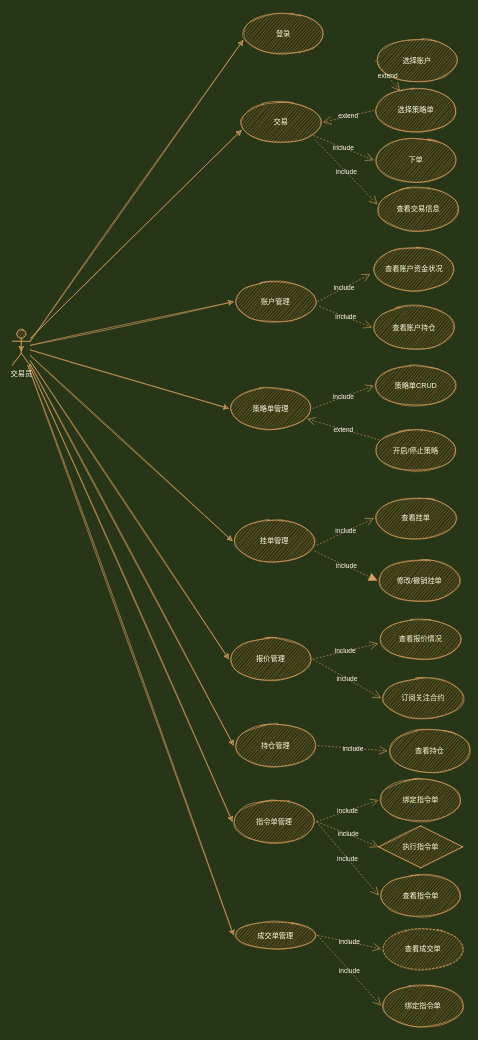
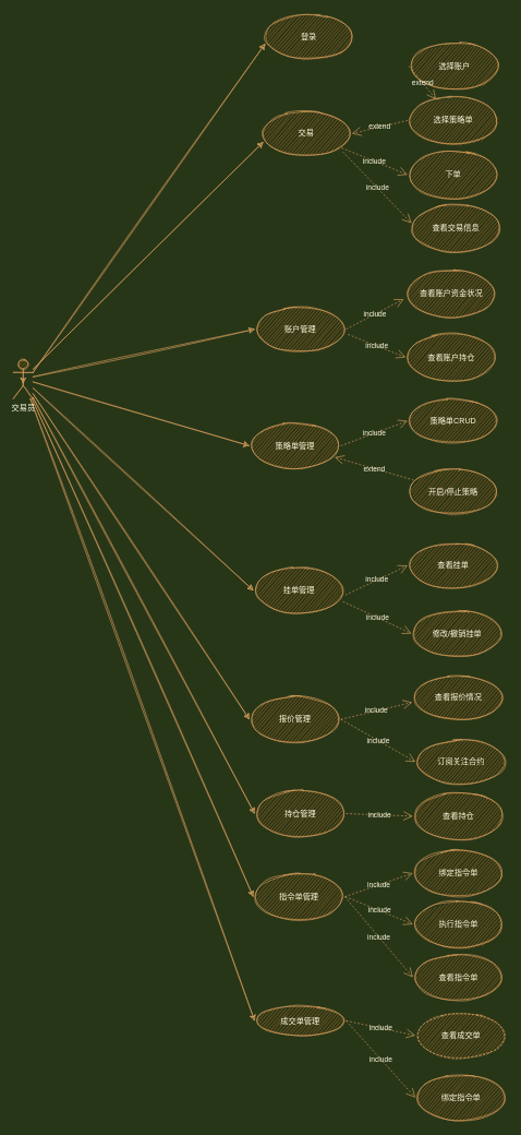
  <mxCell id="0" />
  <mxCell id="1" parent="0" />
  <mxCell id="2" style="edgeStyle=none;sketch=1;orthogonalLoop=1;jettySize=auto;html=1;exitX=1;exitY=0.333;exitDx=0;exitDy=0;exitPerimeter=0;strokeColor=#DDA15E;fillColor=#BC6C25;fontColor=#FEFAE0;entryX=0.021;entryY=0.657;entryDx=0;entryDy=0;entryPerimeter=0;" edge="1" parent="1" source="11" target="12"><mxGeometry relative="1" as="geometry" /></mxCell>
  <mxCell id="3" style="edgeStyle=none;sketch=1;orthogonalLoop=1;jettySize=auto;html=1;entryX=0.029;entryY=0.686;entryDx=0;entryDy=0;entryPerimeter=0;strokeColor=#DDA15E;fillColor=#BC6C25;fontColor=#FEFAE0;" edge="1" parent="1" source="11" target="13"><mxGeometry relative="1" as="geometry" /></mxCell>
  <mxCell id="4" style="edgeStyle=none;sketch=1;orthogonalLoop=1;jettySize=auto;html=1;strokeColor=#DDA15E;fillColor=#BC6C25;fontColor=#FEFAE0;entryX=0;entryY=0.5;entryDx=0;entryDy=0;" edge="1" parent="1" source="11" target="14"><mxGeometry relative="1" as="geometry" /></mxCell>
  <mxCell id="5" style="edgeStyle=none;sketch=1;orthogonalLoop=1;jettySize=auto;html=1;entryX=0;entryY=0.5;entryDx=0;entryDy=0;strokeColor=#DDA15E;fillColor=#BC6C25;fontColor=#FEFAE0;" edge="1" parent="1" source="11" target="15"><mxGeometry relative="1" as="geometry" /></mxCell>
  <mxCell id="6" style="edgeStyle=none;sketch=1;orthogonalLoop=1;jettySize=auto;html=1;entryX=0;entryY=0.5;entryDx=0;entryDy=0;strokeColor=#DDA15E;fillColor=#BC6C25;fontColor=#FEFAE0;" edge="1" parent="1" source="11" target="16"><mxGeometry relative="1" as="geometry" /></mxCell>
  <mxCell id="7" style="edgeStyle=none;sketch=1;orthogonalLoop=1;jettySize=auto;html=1;entryX=0;entryY=0.5;entryDx=0;entryDy=0;strokeColor=#DDA15E;fillColor=#BC6C25;fontColor=#FEFAE0;" edge="1" parent="1" source="11" target="17"><mxGeometry relative="1" as="geometry" /></mxCell>
  <mxCell id="8" style="edgeStyle=none;sketch=1;orthogonalLoop=1;jettySize=auto;html=1;entryX=0;entryY=0.5;entryDx=0;entryDy=0;strokeColor=#DDA15E;fillColor=#BC6C25;fontColor=#FEFAE0;" edge="1" parent="1" source="11" target="18"><mxGeometry relative="1" as="geometry" /></mxCell>
  <mxCell id="9" style="edgeStyle=none;sketch=1;orthogonalLoop=1;jettySize=auto;html=1;entryX=0;entryY=0.5;entryDx=0;entryDy=0;strokeColor=#DDA15E;fillColor=#BC6C25;fontColor=#FEFAE0;" edge="1" parent="1" source="11" target="20"><mxGeometry relative="1" as="geometry" /></mxCell>
  <mxCell id="10" style="edgeStyle=none;sketch=1;orthogonalLoop=1;jettySize=auto;html=1;entryX=0;entryY=0.5;entryDx=0;entryDy=0;strokeColor=#DDA15E;fillColor=#BC6C25;fontColor=#FEFAE0;" edge="1" parent="1" source="11" target="21"><mxGeometry relative="1" as="geometry" /></mxCell>
  <mxCell id="11" value="交易员" style="shape=umlActor;verticalLabelPosition=bottom;verticalAlign=top;sketch=1;html=1;fillColor=#BC6C25;strokeColor=#DDA15E;fontColor=#FEFAE0;" vertex="1" parent="1"><mxGeometry x="20" y="548" width="30" height="60" as="geometry" /></mxCell>
  <mxCell id="12" value="登录" style="ellipse;whiteSpace=wrap;html=1;rounded=0;sketch=1;strokeColor=#DDA15E;fillColor=#BC6C25;fontColor=#FEFAE0;" vertex="1" parent="1"><mxGeometry x="402" y="20" width="140" height="70" as="geometry" /></mxCell>
  <mxCell id="13" value="交易" style="ellipse;whiteSpace=wrap;html=1;rounded=0;sketch=1;strokeColor=#DDA15E;fillColor=#BC6C25;fontColor=#FEFAE0;" vertex="1" parent="1"><mxGeometry x="398" y="168" width="140" height="70" as="geometry" /></mxCell>
  <mxCell id="14" value="账户管理" style="ellipse;whiteSpace=wrap;html=1;rounded=0;sketch=1;strokeColor=#DDA15E;fillColor=#BC6C25;fontColor=#FEFAE0;" vertex="1" parent="1"><mxGeometry x="389" y="467" width="140" height="70" as="geometry" /></mxCell>
  <mxCell id="15" value="策略单管理" style="ellipse;whiteSpace=wrap;html=1;rounded=0;sketch=1;strokeColor=#DDA15E;fillColor=#BC6C25;fontColor=#FEFAE0;" vertex="1" parent="1"><mxGeometry x="381" y="645" width="140" height="70" as="geometry" /></mxCell>
  <mxCell id="16" value="挂单管理" style="ellipse;whiteSpace=wrap;html=1;rounded=0;sketch=1;strokeColor=#DDA15E;fillColor=#BC6C25;fontColor=#FEFAE0;" vertex="1" parent="1"><mxGeometry x="387" y="866" width="140" height="70" as="geometry" /></mxCell>
  <mxCell id="17" value="报价管理" style="ellipse;whiteSpace=wrap;html=1;rounded=0;sketch=1;strokeColor=#DDA15E;fillColor=#BC6C25;fontColor=#FEFAE0;" vertex="1" parent="1"><mxGeometry x="381" y="1063" width="140" height="70" as="geometry" /></mxCell>
  <mxCell id="18" value="持仓管理" style="ellipse;whiteSpace=wrap;html=1;rounded=0;sketch=1;strokeColor=#DDA15E;fillColor=#BC6C25;fontColor=#FEFAE0;" vertex="1" parent="1"><mxGeometry x="389" y="1207" width="140" height="70" as="geometry" /></mxCell>
  <mxCell id="19" value="选择账户" style="ellipse;whiteSpace=wrap;html=1;rounded=0;sketch=1;strokeColor=#DDA15E;fillColor=#BC6C25;fontColor=#FEFAE0;" vertex="1" parent="1"><mxGeometry x="625" y="65" width="140" height="70" as="geometry" /></mxCell>
  <mxCell id="20" value="指令单管理" style="ellipse;whiteSpace=wrap;html=1;rounded=0;sketch=1;strokeColor=#DDA15E;fillColor=#BC6C25;fontColor=#FEFAE0;" vertex="1" parent="1"><mxGeometry x="387" y="1334" width="140" height="70" as="geometry" /></mxCell>
  <mxCell id="21" value="成交单管理" style="ellipse;whiteSpace=wrap;html=1;rounded=0;sketch=1;strokeColor=#DDA15E;fillColor=#BC6C25;fontColor=#FEFAE0;" vertex="1" parent="1"><mxGeometry x="389" y="1536" width="140" height="45" as="geometry" /></mxCell>
  <mxCell id="22" value="extend" style="endArrow=open;endSize=12;dashed=1;html=1;strokeColor=#DDA15E;fillColor=#BC6C25;fontColor=#FEFAE0;labelBackgroundColor=none;exitX=0;exitY=0.5;exitDx=0;exitDy=0;" edge="1" parent="1" source="19" target="23"><mxGeometry width="160" relative="1" as="geometry"><mxPoint x="535" y="177" as="sourcePoint" /><mxPoint x="629" y="334" as="targetPoint" /></mxGeometry></mxCell>
  <mxCell id="23" value="选择策略单" style="ellipse;whiteSpace=wrap;html=1;rounded=0;sketch=1;strokeColor=#DDA15E;fillColor=#BC6C25;fontColor=#FEFAE0;" vertex="1" parent="1"><mxGeometry x="623" y="148" width="140" height="70" as="geometry" /></mxCell>
  <mxCell id="24" value="extend" style="endArrow=open;endSize=12;dashed=1;html=1;strokeColor=#DDA15E;fillColor=#BC6C25;fontColor=#FEFAE0;entryX=1;entryY=0.5;entryDx=0;entryDy=0;labelBackgroundColor=none;exitX=0;exitY=0.5;exitDx=0;exitDy=0;" edge="1" parent="1" source="23" target="13"><mxGeometry width="160" relative="1" as="geometry"><mxPoint x="604" y="236" as="sourcePoint" /><mxPoint x="465.96" y="323.97" as="targetPoint" /><Array as="points" /></mxGeometry></mxCell>
  <mxCell id="25" value="策略单CRUD" style="ellipse;whiteSpace=wrap;html=1;rounded=0;sketch=1;strokeColor=#DDA15E;fillColor=#BC6C25;fontColor=#FEFAE0;" vertex="1" parent="1"><mxGeometry x="623" y="607" width="140" height="70" as="geometry" /></mxCell>
  <mxCell id="26" value="include" style="endArrow=open;endSize=12;dashed=1;html=1;strokeColor=#DDA15E;fillColor=#BC6C25;fontColor=#FEFAE0;entryX=0;entryY=0.5;entryDx=0;entryDy=0;labelBackgroundColor=none;exitX=1;exitY=0.5;exitDx=0;exitDy=0;" edge="1" parent="1" source="15" target="25"><mxGeometry width="160" relative="1" as="geometry"><mxPoint x="616" y="585" as="sourcePoint" /><mxPoint x="467" y="585" as="targetPoint" /><Array as="points" /></mxGeometry></mxCell>
  <mxCell id="27" style="edgeStyle=none;sketch=1;orthogonalLoop=1;jettySize=auto;html=1;exitX=0.5;exitY=0.5;exitDx=0;exitDy=0;exitPerimeter=0;entryX=0.5;entryY=0.617;entryDx=0;entryDy=0;entryPerimeter=0;labelBackgroundColor=none;strokeColor=#DDA15E;fillColor=#BC6C25;fontColor=#FEFAE0;" edge="1" parent="1" source="11" target="11"><mxGeometry relative="1" as="geometry" /></mxCell>
  <mxCell id="28" value="开启/停止策略" style="ellipse;whiteSpace=wrap;html=1;rounded=0;sketch=1;strokeColor=#DDA15E;fillColor=#BC6C25;fontColor=#FEFAE0;" vertex="1" parent="1"><mxGeometry x="623" y="715" width="140" height="70" as="geometry" /></mxCell>
  <mxCell id="29" style="edgeStyle=none;sketch=1;orthogonalLoop=1;jettySize=auto;html=1;exitX=0.5;exitY=1;exitDx=0;exitDy=0;labelBackgroundColor=none;strokeColor=#DDA15E;fillColor=#BC6C25;fontColor=#FEFAE0;" edge="1" parent="1" source="28" target="28"><mxGeometry relative="1" as="geometry" /></mxCell>
  <mxCell id="30" value="extend" style="endArrow=open;endSize=12;dashed=1;html=1;strokeColor=#DDA15E;fillColor=#BC6C25;fontColor=#FEFAE0;labelBackgroundColor=none;" edge="1" parent="1" source="28" target="15"><mxGeometry width="160" relative="1" as="geometry"><mxPoint x="622" y="600" as="sourcePoint" /><mxPoint x="473" y="600" as="targetPoint" /><Array as="points" /></mxGeometry></mxCell>
  <mxCell id="31" value="查看成交单" style="ellipse;whiteSpace=wrap;html=1;rounded=0;sketch=1;strokeColor=#DDA15E;fillColor=#BC6C25;fontColor=#FEFAE0;dashed=1;" vertex="1" parent="1"><mxGeometry x="635" y="1546" width="140" height="70" as="geometry" /></mxCell>
  <mxCell id="32" value="绑定指令单" style="ellipse;whiteSpace=wrap;html=1;rounded=0;sketch=1;strokeColor=#DDA15E;fillColor=#BC6C25;fontColor=#FEFAE0;" vertex="1" parent="1"><mxGeometry x="635" y="1641" width="140" height="70" as="geometry" /></mxCell>
  <mxCell id="33" value="查看指令单" style="ellipse;whiteSpace=wrap;html=1;rounded=0;sketch=1;strokeColor=#DDA15E;fillColor=#BC6C25;fontColor=#FEFAE0;" vertex="1" parent="1"><mxGeometry x="631" y="1457" width="140" height="70" as="geometry" /></mxCell>
  <mxCell id="34" value="绑定指令单" style="ellipse;whiteSpace=wrap;html=1;rounded=0;sketch=1;strokeColor=#DDA15E;fillColor=#BC6C25;fontColor=#FEFAE0;" vertex="1" parent="1"><mxGeometry x="631" y="1298" width="140" height="70" as="geometry" /></mxCell>
- <mxCell id="35" value="执行指令单" style="rhombus;whiteSpace=wrap;html=1;sketch=1;strokeColor=#DDA15E;fillColor=#BC6C25;fontColor=#FEFAE0;" vertex="1" parent="1"><mxGeometry x="631" y="1376" width="140" height="70" as="geometry" /></mxCell>
+ <mxCell id="35" value="执行指令单" style="ellipse;whiteSpace=wrap;html=1;rounded=0;sketch=1;strokeColor=#DDA15E;fillColor=#BC6C25;fontColor=#FEFAE0;" vertex="1" parent="1"><mxGeometry x="631" y="1376" width="140" height="70" as="geometry" /></mxCell>
  <mxCell id="36" value="查看账户资金状况" style="ellipse;whiteSpace=wrap;html=1;rounded=0;sketch=1;strokeColor=#DDA15E;fillColor=#BC6C25;fontColor=#FEFAE0;" vertex="1" parent="1"><mxGeometry x="620" y="413" width="140" height="70" as="geometry" /></mxCell>
  <mxCell id="37" style="edgeStyle=none;sketch=1;orthogonalLoop=1;jettySize=auto;html=1;exitX=0.5;exitY=0;exitDx=0;exitDy=0;labelBackgroundColor=none;strokeColor=#DDA15E;fillColor=#BC6C25;fontColor=#FEFAE0;" edge="1" parent="1" source="18" target="18"><mxGeometry relative="1" as="geometry" /></mxCell>
  <mxCell id="38" value="查看交易信息" style="ellipse;whiteSpace=wrap;html=1;rounded=0;sketch=1;strokeColor=#DDA15E;fillColor=#BC6C25;fontColor=#FEFAE0;" vertex="1" parent="1"><mxGeometry x="627" y="313" width="140" height="70" as="geometry" /></mxCell>
  <mxCell id="39" value="下单" style="ellipse;whiteSpace=wrap;html=1;rounded=0;sketch=1;strokeColor=#DDA15E;fillColor=#BC6C25;fontColor=#FEFAE0;" vertex="1" parent="1"><mxGeometry x="623" y="231" width="140" height="70" as="geometry" /></mxCell>
  <mxCell id="40" value="查看账户持仓" style="ellipse;whiteSpace=wrap;html=1;rounded=0;sketch=1;strokeColor=#DDA15E;fillColor=#BC6C25;fontColor=#FEFAE0;" vertex="1" parent="1"><mxGeometry x="620" y="510" width="140" height="70" as="geometry" /></mxCell>
- <mxCell id="41" value="查看持仓" style="ellipse;whiteSpace=wrap;html=1;rounded=0;sketch=1;strokeColor=#DDA15E;fillColor=#BC6C25;fontColor=#FEFAE0;" vertex="1" parent="1"><mxGeometry x="646" y="1216" width="140" height="70" as="geometry" /></mxCell>
+ <mxCell id="41" value="查看持仓" style="ellipse;whiteSpace=wrap;html=1;rounded=0;sketch=1;strokeColor=#DDA15E;fillColor=#BC6C25;fontColor=#FEFAE0;" vertex="1" parent="1"><mxGeometry x="631" y="1211" width="140" height="70" as="geometry" /></mxCell>
  <mxCell id="42" value="查看报价情况" style="ellipse;whiteSpace=wrap;html=1;rounded=0;sketch=1;strokeColor=#DDA15E;fillColor=#BC6C25;fontColor=#FEFAE0;" vertex="1" parent="1"><mxGeometry x="631" y="1030" width="140" height="70" as="geometry" /></mxCell>
  <mxCell id="43" value="订阅关注合约" style="ellipse;whiteSpace=wrap;html=1;rounded=0;sketch=1;strokeColor=#DDA15E;fillColor=#BC6C25;fontColor=#FEFAE0;" vertex="1" parent="1"><mxGeometry x="635" y="1128" width="140" height="70" as="geometry" /></mxCell>
  <mxCell id="44" value="include" style="endArrow=open;endSize=12;dashed=1;html=1;strokeColor=#DDA15E;fillColor=#BC6C25;fontColor=#FEFAE0;entryX=0;entryY=0.5;entryDx=0;entryDy=0;labelBackgroundColor=none;" edge="1" parent="1" source="13" target="39"><mxGeometry width="160" relative="1" as="geometry"><mxPoint x="506" y="288" as="sourcePoint" /><mxPoint x="608" y="250" as="targetPoint" /><Array as="points" /></mxGeometry></mxCell>
  <mxCell id="45" value="查看挂单" style="ellipse;whiteSpace=wrap;html=1;rounded=0;sketch=1;strokeColor=#DDA15E;fillColor=#BC6C25;fontColor=#FEFAE0;" vertex="1" parent="1"><mxGeometry x="623" y="828" width="140" height="70" as="geometry" /></mxCell>
  <mxCell id="46" value="修改/撤销挂单" style="ellipse;whiteSpace=wrap;html=1;rounded=0;sketch=1;strokeColor=#DDA15E;fillColor=#BC6C25;fontColor=#FEFAE0;" vertex="1" parent="1"><mxGeometry x="629" y="932" width="140" height="70" as="geometry" /></mxCell>
  <mxCell id="47" value="include" style="endArrow=open;endSize=12;dashed=1;html=1;strokeColor=#DDA15E;fillColor=#BC6C25;fontColor=#FEFAE0;entryX=0;entryY=0.5;entryDx=0;entryDy=0;labelBackgroundColor=none;exitX=1.021;exitY=0.614;exitDx=0;exitDy=0;exitPerimeter=0;" edge="1" parent="1" source="14" target="40"><mxGeometry width="160" relative="1" as="geometry"><mxPoint x="544.805" y="497.389" as="sourcePoint" /><mxPoint x="605.922" y="509.04" as="targetPoint" /><Array as="points" /></mxGeometry></mxCell>
  <mxCell id="48" value="include" style="endArrow=open;endSize=12;dashed=1;html=1;strokeColor=#DDA15E;fillColor=#BC6C25;fontColor=#FEFAE0;entryX=-0.021;entryY=0.614;entryDx=0;entryDy=0;labelBackgroundColor=none;exitX=1;exitY=0.5;exitDx=0;exitDy=0;entryPerimeter=0;" edge="1" parent="1" source="14" target="36"><mxGeometry width="160" relative="1" as="geometry"><mxPoint x="544.94" y="452" as="sourcePoint" /><mxPoint x="633" y="487.02" as="targetPoint" /><Array as="points" /></mxGeometry></mxCell>
  <mxCell id="49" value="include" style="endArrow=open;endSize=12;dashed=1;html=1;strokeColor=#DDA15E;fillColor=#BC6C25;fontColor=#FEFAE0;entryX=0.014;entryY=0.386;entryDx=0;entryDy=0;labelBackgroundColor=none;entryPerimeter=0;exitX=0.9;exitY=0.9;exitDx=0;exitDy=0;exitPerimeter=0;" edge="1" parent="1" source="13" target="38"><mxGeometry width="160" relative="1" as="geometry"><mxPoint x="502" y="277" as="sourcePoint" /><mxPoint x="590.06" y="312.02" as="targetPoint" /><Array as="points" /></mxGeometry></mxCell>
  <mxCell id="50" value="include" style="endArrow=open;endSize=12;dashed=1;html=1;strokeColor=#DDA15E;fillColor=#BC6C25;fontColor=#FEFAE0;entryX=0;entryY=0.5;entryDx=0;entryDy=0;labelBackgroundColor=none;exitX=1.007;exitY=0.6;exitDx=0;exitDy=0;exitPerimeter=0;" edge="1" parent="1" source="16" target="45"><mxGeometry width="160" relative="1" as="geometry"><mxPoint x="541" y="700" as="sourcePoint" /><mxPoint x="643" y="662" as="targetPoint" /><Array as="points" /></mxGeometry></mxCell>
- <mxCell id="51" value="include" style="endArrow=block;endSize=12;dashed=1;html=1;strokeColor=#DDA15E;fillColor=#BC6C25;fontColor=#FEFAE0;entryX=0;entryY=0.5;entryDx=0;entryDy=0;labelBackgroundColor=none;exitX=0.979;exitY=0.743;exitDx=0;exitDy=0;exitPerimeter=0;" edge="1" parent="1" source="16" target="46"><mxGeometry width="160" relative="1" as="geometry"><mxPoint x="551" y="710" as="sourcePoint" /><mxPoint x="653" y="672" as="targetPoint" /><Array as="points" /></mxGeometry></mxCell>
+ <mxCell id="51" value="include" style="endArrow=open;endSize=12;dashed=1;html=1;strokeColor=#DDA15E;fillColor=#BC6C25;fontColor=#FEFAE0;entryX=0;entryY=0.5;entryDx=0;entryDy=0;labelBackgroundColor=none;exitX=0.979;exitY=0.743;exitDx=0;exitDy=0;exitPerimeter=0;" edge="1" parent="1" source="16" target="46"><mxGeometry width="160" relative="1" as="geometry"><mxPoint x="551" y="710" as="sourcePoint" /><mxPoint x="653" y="672" as="targetPoint" /><Array as="points" /></mxGeometry></mxCell>
  <mxCell id="52" value="include" style="endArrow=open;endSize=12;dashed=1;html=1;strokeColor=#DDA15E;fillColor=#BC6C25;fontColor=#FEFAE0;entryX=-0.007;entryY=0.6;entryDx=0;entryDy=0;labelBackgroundColor=none;exitX=1;exitY=0.5;exitDx=0;exitDy=0;entryPerimeter=0;" edge="1" parent="1" source="17" target="42"><mxGeometry width="160" relative="1" as="geometry"><mxPoint x="561" y="720" as="sourcePoint" /><mxPoint x="663" y="682" as="targetPoint" /><Array as="points" /></mxGeometry></mxCell>
  <mxCell id="53" value="include" style="endArrow=open;endSize=12;dashed=1;html=1;strokeColor=#DDA15E;fillColor=#BC6C25;fontColor=#FEFAE0;entryX=0;entryY=0.5;entryDx=0;entryDy=0;labelBackgroundColor=none;exitX=1;exitY=0.5;exitDx=0;exitDy=0;" edge="1" parent="1" source="17" target="43"><mxGeometry width="160" relative="1" as="geometry"><mxPoint x="531" y="1108" as="sourcePoint" /><mxPoint x="644.02" y="1105" as="targetPoint" /><Array as="points" /></mxGeometry></mxCell>
  <mxCell id="54" value="include" style="endArrow=open;endSize=12;dashed=1;html=1;strokeColor=#DDA15E;fillColor=#BC6C25;fontColor=#FEFAE0;entryX=0;entryY=0.5;entryDx=0;entryDy=0;labelBackgroundColor=none;exitX=1;exitY=0.5;exitDx=0;exitDy=0;" edge="1" parent="1" source="18" target="41"><mxGeometry width="160" relative="1" as="geometry"><mxPoint x="541" y="1118" as="sourcePoint" /><mxPoint x="654.02" y="1115" as="targetPoint" /><Array as="points" /></mxGeometry></mxCell>
  <mxCell id="55" value="include" style="endArrow=open;endSize=12;dashed=1;html=1;strokeColor=#DDA15E;fillColor=#BC6C25;fontColor=#FEFAE0;entryX=0;entryY=0.5;entryDx=0;entryDy=0;labelBackgroundColor=none;exitX=1;exitY=0.5;exitDx=0;exitDy=0;" edge="1" parent="1" source="20" target="34"><mxGeometry width="160" relative="1" as="geometry"><mxPoint x="551" y="1128" as="sourcePoint" /><mxPoint x="664.02" y="1125" as="targetPoint" /><Array as="points" /></mxGeometry></mxCell>
  <mxCell id="56" value="include" style="endArrow=open;endSize=12;dashed=1;html=1;strokeColor=#DDA15E;fillColor=#BC6C25;fontColor=#FEFAE0;entryX=0;entryY=0.5;entryDx=0;entryDy=0;labelBackgroundColor=none;" edge="1" parent="1" target="35"><mxGeometry width="160" relative="1" as="geometry"><mxPoint x="528" y="1369" as="sourcePoint" /><mxPoint x="674.02" y="1135" as="targetPoint" /><Array as="points" /></mxGeometry></mxCell>
  <mxCell id="57" value="include" style="endArrow=open;endSize=12;dashed=1;html=1;strokeColor=#DDA15E;fillColor=#BC6C25;fontColor=#FEFAE0;entryX=0;entryY=0.5;entryDx=0;entryDy=0;labelBackgroundColor=none;exitX=1;exitY=0.5;exitDx=0;exitDy=0;" edge="1" parent="1" source="20" target="33"><mxGeometry width="160" relative="1" as="geometry"><mxPoint x="571" y="1148" as="sourcePoint" /><mxPoint x="684.02" y="1145" as="targetPoint" /><Array as="points" /></mxGeometry></mxCell>
  <mxCell id="58" value="include" style="endArrow=open;endSize=12;dashed=1;html=1;strokeColor=#DDA15E;fillColor=#BC6C25;fontColor=#FEFAE0;entryX=0;entryY=0.5;entryDx=0;entryDy=0;labelBackgroundColor=none;exitX=1;exitY=0.5;exitDx=0;exitDy=0;" edge="1" parent="1" source="21" target="31"><mxGeometry width="160" relative="1" as="geometry"><mxPoint x="511" y="1481" as="sourcePoint" /><mxPoint x="615" y="1604" as="targetPoint" /><Array as="points" /></mxGeometry></mxCell>
  <mxCell id="59" value="include" style="endArrow=open;endSize=12;dashed=1;html=1;strokeColor=#DDA15E;fillColor=#BC6C25;fontColor=#FEFAE0;entryX=0;entryY=0.5;entryDx=0;entryDy=0;labelBackgroundColor=none;exitX=1;exitY=0.5;exitDx=0;exitDy=0;" edge="1" parent="1" source="21" target="32"><mxGeometry width="160" relative="1" as="geometry"><mxPoint x="548" y="1673" as="sourcePoint" /><mxPoint x="641" y="1647" as="targetPoint" /><Array as="points" /></mxGeometry></mxCell>
